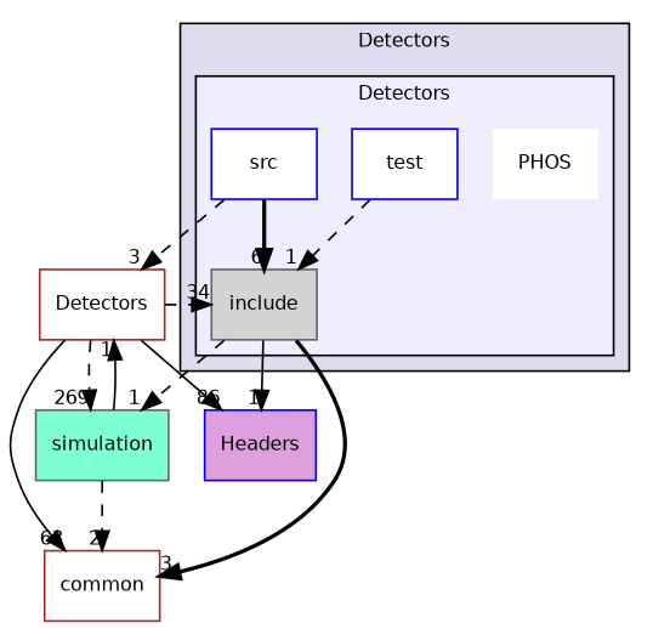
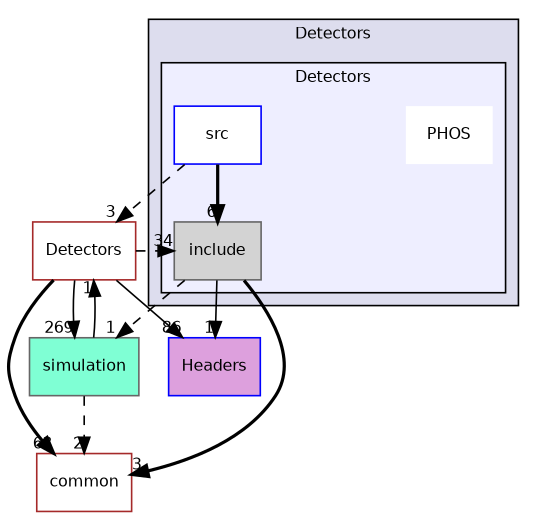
  digraph {
    compound=true
    node [fontname=Helvetica fontsize=10 shape=box style=filled fillcolor=white color=brown]
    edge [headlabel=1 labeldistance=1.5 labelfontname=Helvetica labelfontsize=10 style=solid]
    n1 [label=PHOS shape=plaintext]
    n2 [color=gray40 fillcolor=lightgrey label=include]
    n3 [color=blue label=src]
-   n4 [color=blue label=test]
    n5 [color=blue label=Headers fillcolor=plum]
    n6 [color=gray40 label=simulation fillcolor=aquamarine]
    n7 [label=common]
    n8 [label=Detectors]
    subgraph cluster_1 {
      bgcolor="#ddddee"
      fontname=Helvetica
      fontsize=10
      label=Detectors
      pencolor=black
      subgraph cluster_2 {
        bgcolor="#eeeeff"
        fontname=Helvetica
        fontsize=10
        pencolor=black
        n1
        n2
        n3
-       n4
      }
    }
    n2 -> n5
    n2 -> n6 [style=dashed]
    n2 -> n7 [headlabel=3 style=bold]
    n3 -> n2 [headlabel=6 style=bold]
    n3 -> n8 [headlabel=3 style=dashed]
-   n4 -> n2 [style=dashed]
    n6 -> n7 [headlabel=2 style=dashed]
    n6 -> n8
    n8 -> n2 [headlabel=34 style=dashed]
    n8 -> n5 [headlabel=86]
-   n8 -> n6 [headlabel=269 style=dashed]
-   n8 -> n7 [headlabel=63]
+   n8 -> n6 [headlabel=269]
+   n8 -> n7 [headlabel=63 style=bold]
  }
